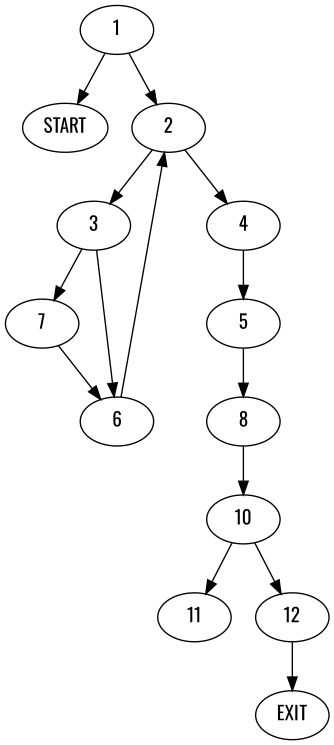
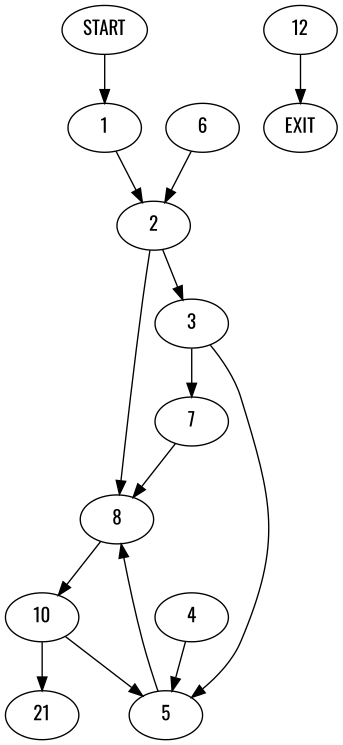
  digraph {
    fontname=Oswald
    node [fontname=Oswald]
    edge [fontname=Oswald]
    n1 [label=START]
    1
    2
    n4 [label=EXIT]
    3
    4
    6
    7
    5
    8
    10
-   11
+   11 [label=21]
    12
-   1 -> n1
+   n1 -> 1
    1 -> 2
    2 -> 3
-   2 -> 4
-   3 -> 6
+   2 -> 8
+   3 -> 5
    3 -> 7
    4 -> 5
    6 -> 2
-   7 -> 6
+   7 -> 8
    5 -> 8
    8 -> 10
    10 -> 11
-   10 -> 12
+   10 -> 5
    12 -> n4
  }
